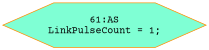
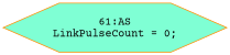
  strict digraph {
    fontname="Courier Prime"
-   n1 [ast="<pyverilog.vparser.ast.Assign object at 0x7f9ff6c85710>" def_var="['LinkPulseCount']" fillcolor=aquamarine label="61:AS\nLinkPulseCount = 1;" statements="[]" style=filled typ=Assign use_var="[]" color=darkorange shape=hexagon fontname="Courier Prime"]
+   n1 [ast="<pyverilog.vparser.ast.Assign object at 0x7f9ff6c85710>" def_var="['LinkPulseCount']" fillcolor=aquamarine label="61:AS\nLinkPulseCount = 0;" statements="[]" style=filled typ=Assign use_var="[]" color=darkorange shape=hexagon fontname="Courier Prime"]
  }
